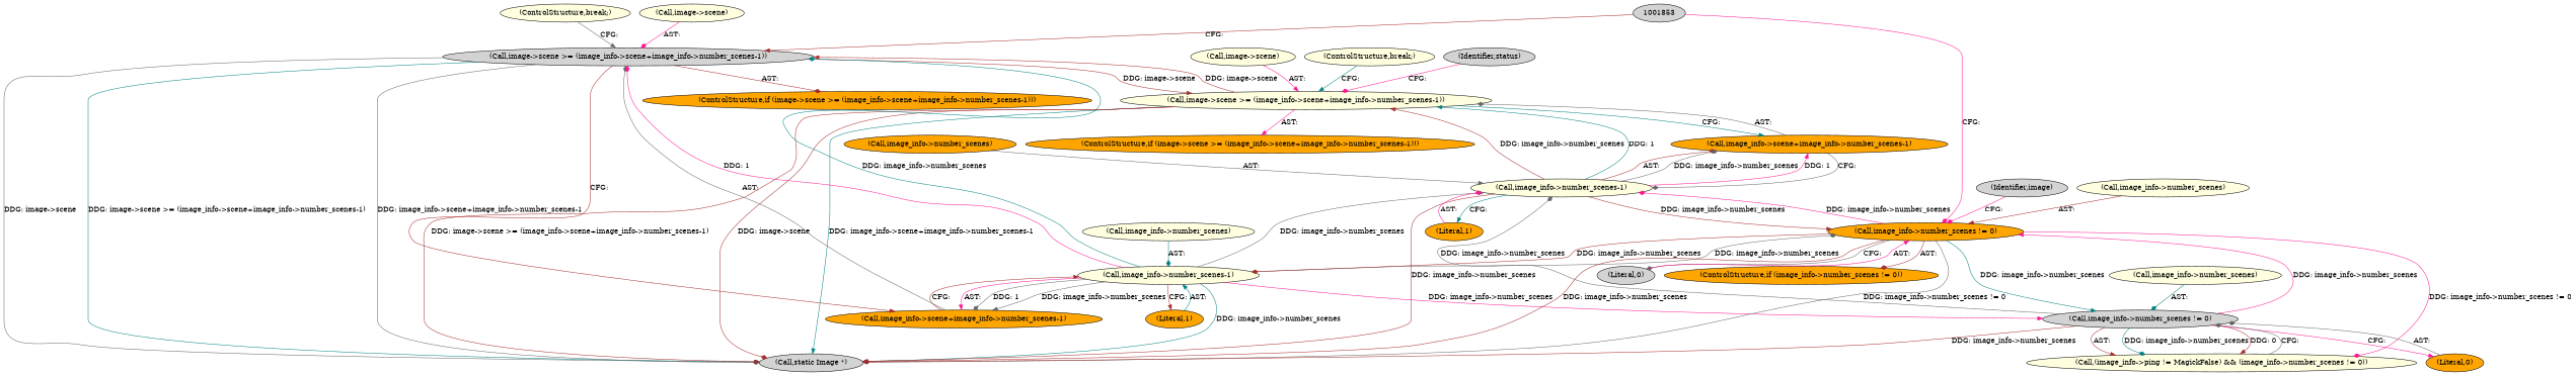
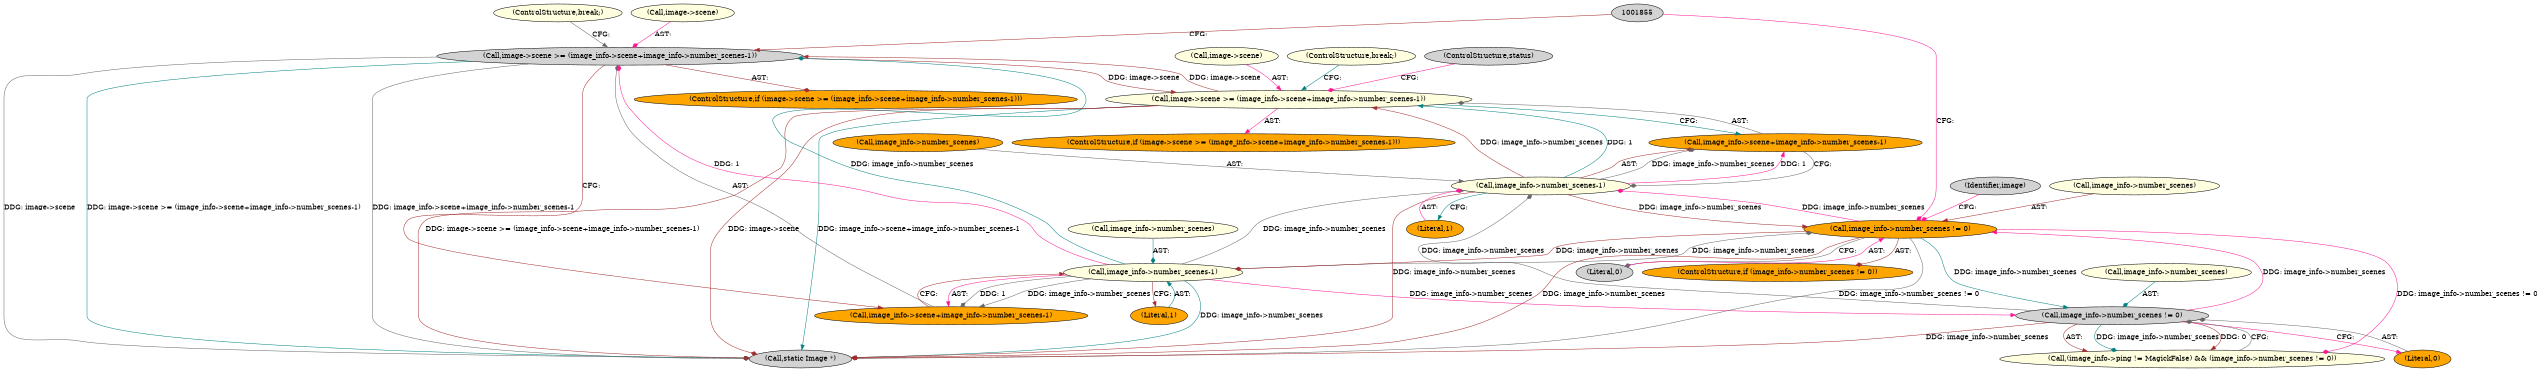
  digraph {
    node [fillcolor=lightyellow style=filled]
    edge [arrowhead=normal color=brown]
    n1 [fillcolor=lightgrey label="(Call,image->scene >= (image_info->scene+image_info->number_scenes-1))"]
    n2 [label="(Call,image->scene >= (image_info->scene+image_info->number_scenes-1))"]
    n3 [fillcolor=orange label="(ControlStructure,if (image->scene >= (image_info->scene+image_info->number_scenes-1)))"]
    n4 [fillcolor=orange label="(Call,image_info->scene+image_info->number_scenes-1)"]
    n5 [fillcolor=lightgrey label="(Call,static Image *)"]
    n6 [fillcolor=orange label="(Call,image_info->scene+image_info->number_scenes-1)"]
    n7 [fillcolor=orange label="(ControlStructure,if (image->scene >= (image_info->scene+image_info->number_scenes-1)))"]
    n8 [label="(Call,image_info->number_scenes-1)"]
    n9 [label="(Call,image_info->number_scenes-1)"]
    n10 [fillcolor=orange label="(Call,image_info->number_scenes != 0)"]
    n11 [fillcolor=lightgrey label="(Call,image_info->number_scenes != 0)"]
    n12 [fillcolor=orange label="(Literal,1)"]
    n13 [fillcolor=lightgrey label="(Literal,0)"]
    n14 [label="(Call,(image_info->ping != MagickFalse) && (image_info->number_scenes != 0))"]
    n15 [fillcolor=orange label="(ControlStructure,if (image_info->number_scenes != 0))"]
    n16 [fillcolor=orange label="(Literal,1)"]
    n17 [fillcolor=orange label="(Literal,0)"]
    n18 [label="(Call,image->scene)"]
-   n19 [fillcolor=lightgrey label="(Identifier,status)"]
+   n19 [fillcolor=lightgrey label="(ControlStructure,status)"]
    n20 [label="(Call,image_info->number_scenes)"]
    n21 [label="(Call,image->scene)"]
    n22 [fillcolor=orange label="(Call,image_info->number_scenes)"]
    n23 [label="(ControlStructure,break;)"]
    n24 [fillcolor=lightgrey label="(Identifier,image)"]
    n25 [label="(Call,image_info->number_scenes)"]
    n26 [label="(ControlStructure,break;)"]
    n27 [label="(Call,image_info->number_scenes)"]
-   1001855 [fillcolor=lightgrey label=1001853]
+   1001855 [fillcolor=lightgrey]
    n1 -> n2 [label="DDG: image->scene"]
    n1 -> n3 [arrowhead=diamond label="AST: "]
    n1 -> n4 [label="CFG: "]
    n1 -> n5 [color=gray40 label="DDG: image->scene"]
    n1 -> n5 [arrowhead=diamond color=teal label="DDG: image->scene >= (image_info->scene+image_info->number_scenes-1)"]
    n1 -> n5 [arrowhead=diamond color=gray40 label="DDG: image_info->scene+image_info->number_scenes-1"]
    n2 -> n1 [label="DDG: image->scene"]
    n2 -> n5 [color=teal label="DDG: image_info->scene+image_info->number_scenes-1"]
    n2 -> n5 [label="DDG: image->scene >= (image_info->scene+image_info->number_scenes-1)"]
    n2 -> n5 [arrowhead=diamond label="DDG: image->scene"]
    n2 -> n6 [color=teal label="CFG: "]
    n2 -> n7 [color=deeppink label="AST: "]
    n4 -> n1 [arrowhead=diamond color=gray40 label="AST: "]
    n4 -> n8 [label="CFG: "]
    n6 -> n2 [arrowhead=diamond color=gray40 label="AST: "]
    n6 -> n9 [arrowhead=diamond color=gray40 label="CFG: "]
    n8 -> n1 [arrowhead=diamond color=teal label="DDG: image_info->number_scenes"]
    n8 -> n1 [arrowhead=diamond color=deeppink label="DDG: 1"]
    n8 -> n4 [color=deeppink label="AST: "]
    n8 -> n4 [color=gray40 label="DDG: image_info->number_scenes"]
    n8 -> n4 [arrowhead=diamond color=gray40 label="DDG: 1"]
    n8 -> n5 [color=teal label="DDG: image_info->number_scenes"]
    n8 -> n9 [color=gray40 label="DDG: image_info->number_scenes"]
    n8 -> n10 [arrowhead=diamond color=gray40 label="DDG: image_info->number_scenes"]
    n8 -> n11 [color=deeppink label="DDG: image_info->number_scenes"]
    n8 -> n12 [label="CFG: "]
    n9 -> n2 [label="DDG: image_info->number_scenes"]
    n9 -> n2 [color=teal label="DDG: 1"]
    n9 -> n5 [label="DDG: image_info->number_scenes"]
    n9 -> n6 [arrowhead=diamond label="AST: "]
    n9 -> n6 [arrowhead=diamond color=gray40 label="DDG: image_info->number_scenes"]
    n9 -> n6 [color=deeppink label="DDG: 1"]
    n9 -> n10 [label="DDG: image_info->number_scenes"]
    n9 -> n16 [color=teal label="CFG: "]
    n10 -> n5 [arrowhead=diamond color=gray40 label="DDG: image_info->number_scenes != 0"]
    n10 -> n5 [arrowhead=diamond label="DDG: image_info->number_scenes"]
    n10 -> n8 [arrowhead=diamond label="DDG: image_info->number_scenes"]
    n10 -> n9 [arrowhead=diamond color=deeppink label="DDG: image_info->number_scenes"]
    n10 -> n11 [color=teal label="DDG: image_info->number_scenes"]
    n10 -> n13 [arrowhead=diamond color=gray40 label="CFG: "]
    n10 -> n14 [arrowhead=diamond color=deeppink label="DDG: image_info->number_scenes != 0"]
    n10 -> n15 [arrowhead=diamond label="AST: "]
    n11 -> n5 [label="DDG: image_info->number_scenes"]
    n11 -> n9 [arrowhead=diamond color=gray40 label="DDG: image_info->number_scenes"]
    n11 -> n10 [color=deeppink label="DDG: image_info->number_scenes"]
    n11 -> n14 [label="AST: "]
    n11 -> n14 [arrowhead=diamond color=teal label="DDG: image_info->number_scenes"]
    n11 -> n14 [label="DDG: 0"]
    n11 -> n17 [color=deeppink label="CFG: "]
    n12 -> n8 [color=teal label="AST: "]
    n13 -> n10 [color=deeppink label="AST: "]
    n14 -> n11 [arrowhead=diamond color=gray40 label="CFG: "]
    n16 -> n9 [arrowhead=diamond color=deeppink label="AST: "]
    n17 -> n11 [arrowhead=diamond color=gray40 label="AST: "]
    n18 -> n1 [arrowhead=diamond color=deeppink label="AST: "]
    n19 -> n2 [arrowhead=diamond color=deeppink label="CFG: "]
    n20 -> n11 [arrowhead=diamond color=teal label="AST: "]
    n21 -> n2 [color=deeppink label="AST: "]
    n22 -> n9 [color=gray40 label="AST: "]
    n23 -> n2 [color=teal label="CFG: "]
    n24 -> n10 [arrowhead=diamond color=deeppink label="CFG: "]
    n25 -> n10 [label="AST: "]
    n26 -> n1 [color=gray40 label="CFG: "]
    n27 -> n8 [arrowhead=diamond color=teal label="AST: "]
    1001855 -> n1 [label="CFG: "]
    1001855 -> n10 [arrowhead=diamond color=deeppink label="CFG: "]
  }
